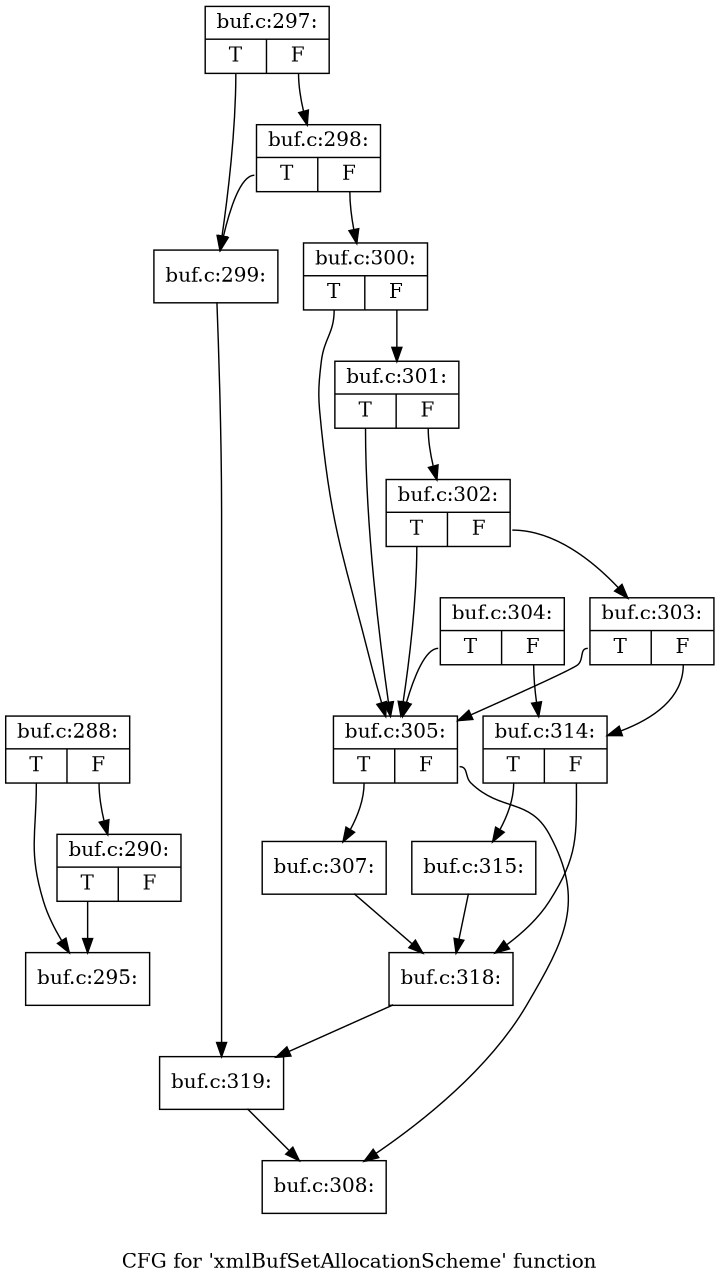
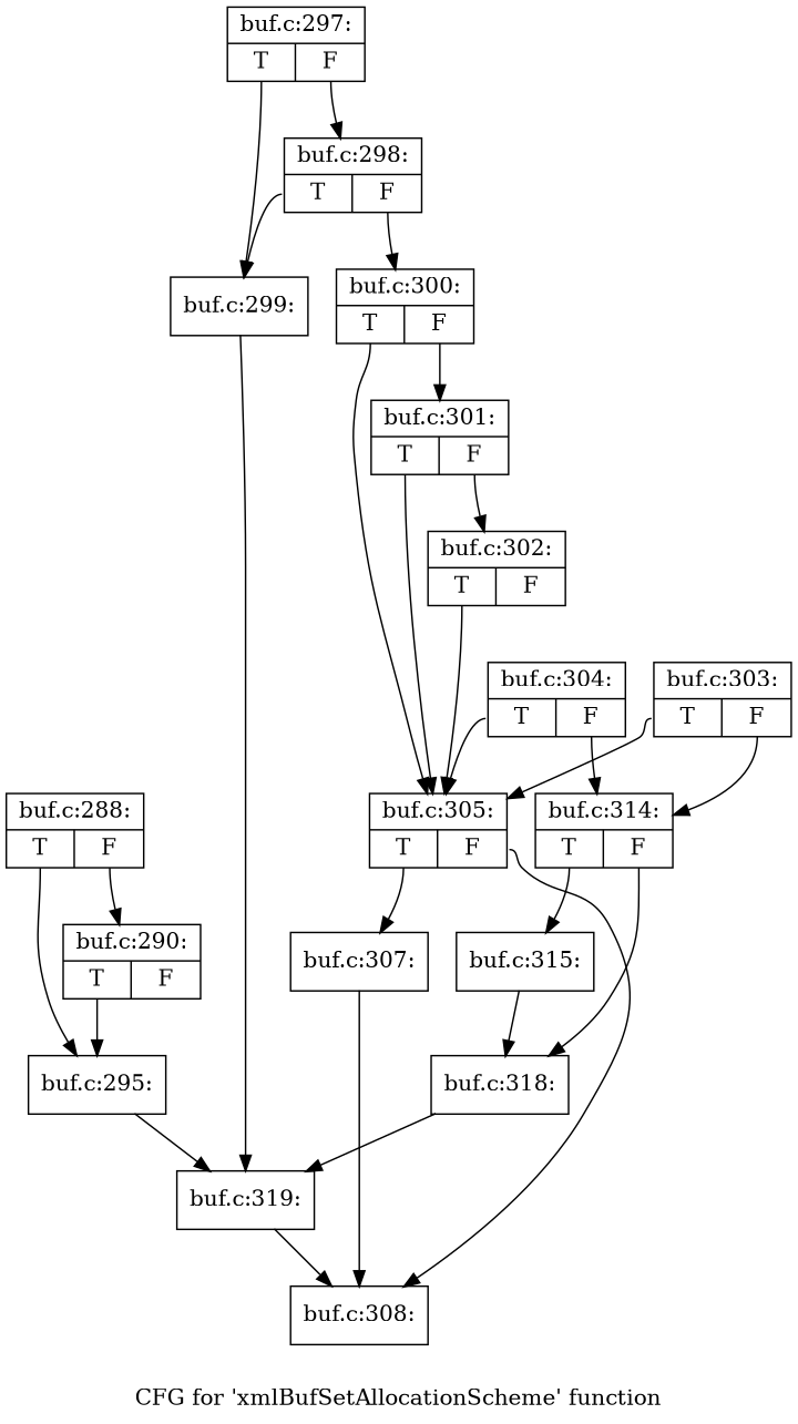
  digraph {
    label="CFG for 'xmlBufSetAllocationScheme' function"
    node [shape=record]
    edge [tailport=s0]
    n1 [label="{buf.c:288:|{<s0>T|<s1>F}}"]
    n2 [label="{buf.c:295:}"]
    n3 [label="{buf.c:290:|{<s0>T|<s1>F}}"]
    n4 [label="{buf.c:319:}"]
    n5 [label="{buf.c:308:}"]
    n6 [label="{buf.c:297:|{<s0>T|<s1>F}}"]
    n7 [label="{buf.c:299:}"]
    n8 [label="{buf.c:298:|{<s0>T|<s1>F}}"]
    n9 [label="{buf.c:300:|{<s0>T|<s1>F}}"]
    n10 [label="{buf.c:305:|{<s0>T|<s1>F}}"]
    n11 [label="{buf.c:301:|{<s0>T|<s1>F}}"]
    n12 [label="{buf.c:307:}"]
    n13 [label="{buf.c:302:|{<s0>T|<s1>F}}"]
    n14 [label="{buf.c:303:|{<s0>T|<s1>F}}"]
    n15 [label="{buf.c:314:|{<s0>T|<s1>F}}"]
    n16 [label="{buf.c:304:|{<s0>T|<s1>F}}"]
    n17 [label="{buf.c:315:}"]
    n18 [label="{buf.c:318:}"]
    n1 -> n2
    n1 -> n3 [tailport=s1]
+   n2 -> n4
    n3 -> n2
    n4 -> n5
    n6 -> n7
    n6 -> n8 [tailport=s1]
    n7 -> n4
    n8 -> n7
    n8 -> n9 [tailport=s1]
    n9 -> n10
    n9 -> n11 [tailport=s1]
    n10 -> n5 [tailport=s1]
    n10 -> n12
    n11 -> n10
    n11 -> n13 [tailport=s1]
-   n12 -> n18
+   n12 -> n5
    n13 -> n10
-   n13 -> n14 [tailport=s1]
    n14 -> n10
    n14 -> n15 [tailport=s1]
    n15 -> n17
    n15 -> n18 [tailport=s1]
    n16 -> n10
    n16 -> n15 [tailport=s1]
    n17 -> n18
    n18 -> n4
  }
